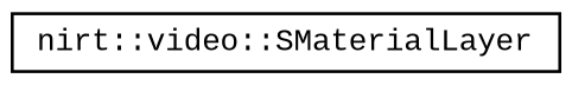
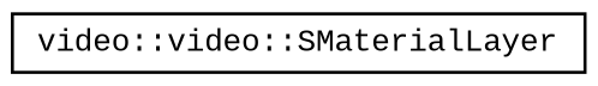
  digraph {
    rankdir=LR
    fontname="Liberation Mono"
-   n1 [color=black fillcolor=white fontname="Liberation Mono" fontsize=10 height=0.2 label="nirt::video::SMaterialLayer" shape=record style=filled width=0.4]
+   n1 [color=black fillcolor=white fontname="Liberation Mono" fontsize=10 height=0.2 label="video::video::SMaterialLayer" shape=record style=filled width=0.4]
  }
